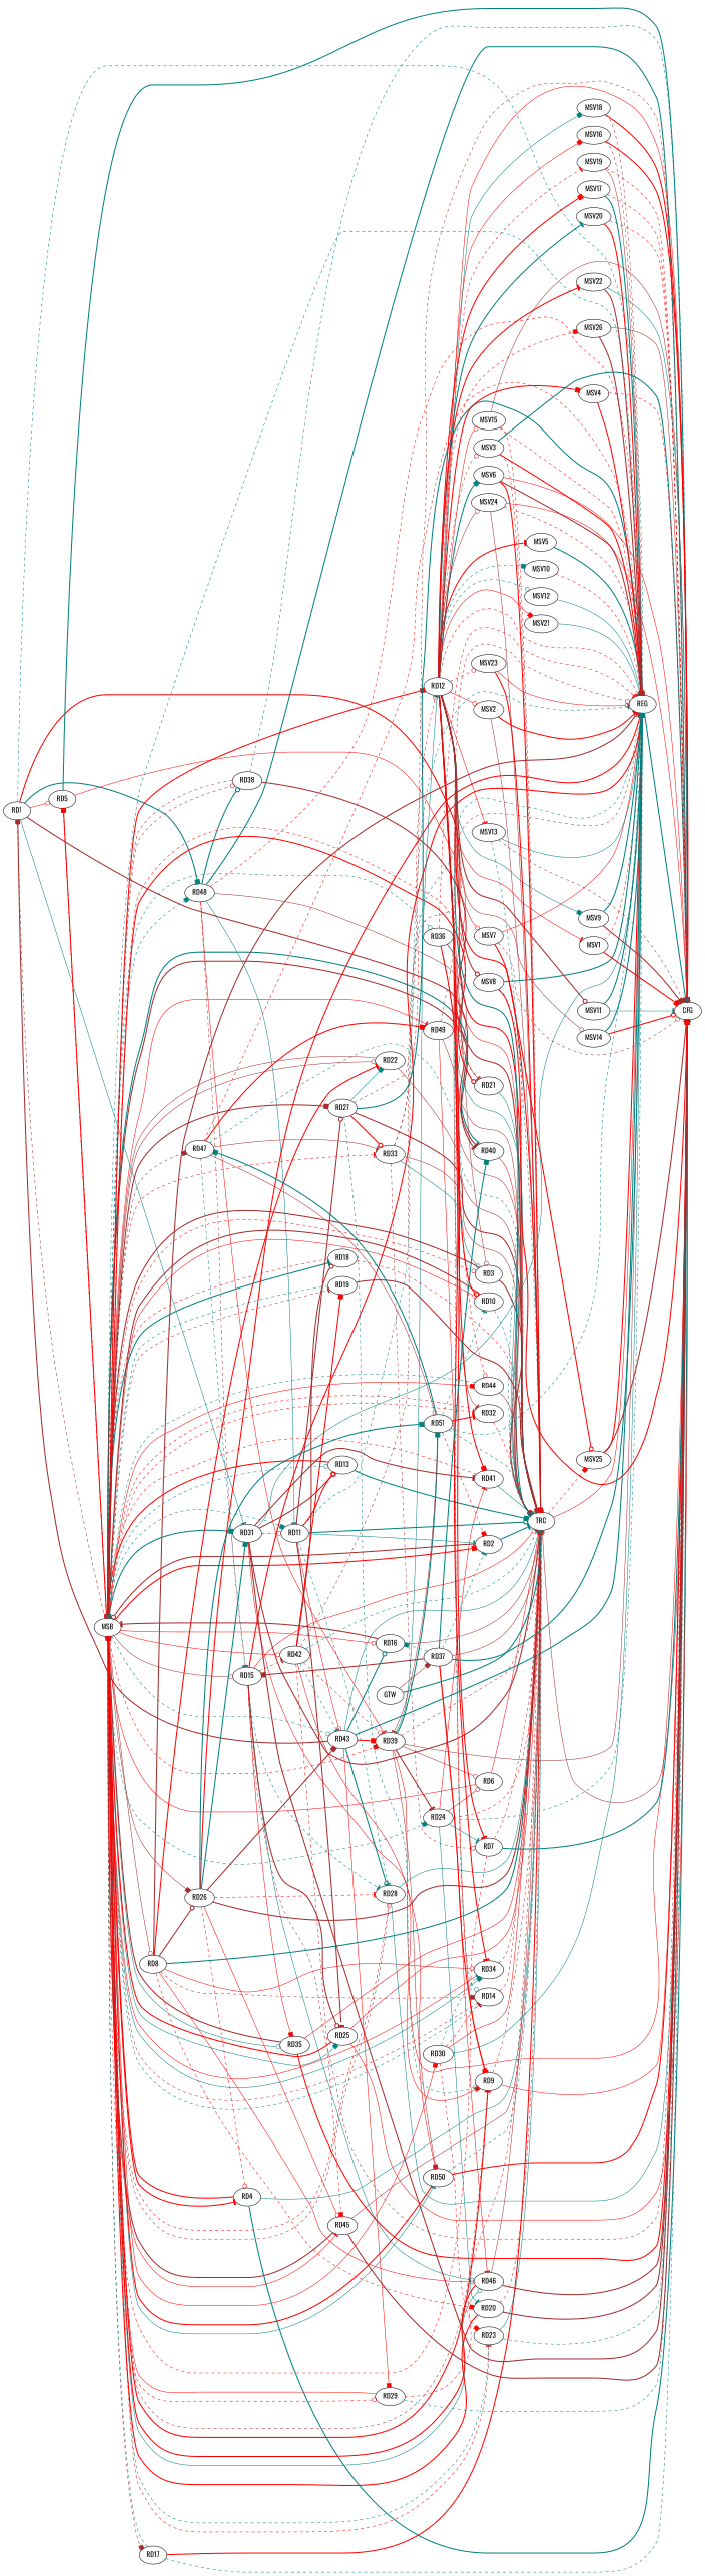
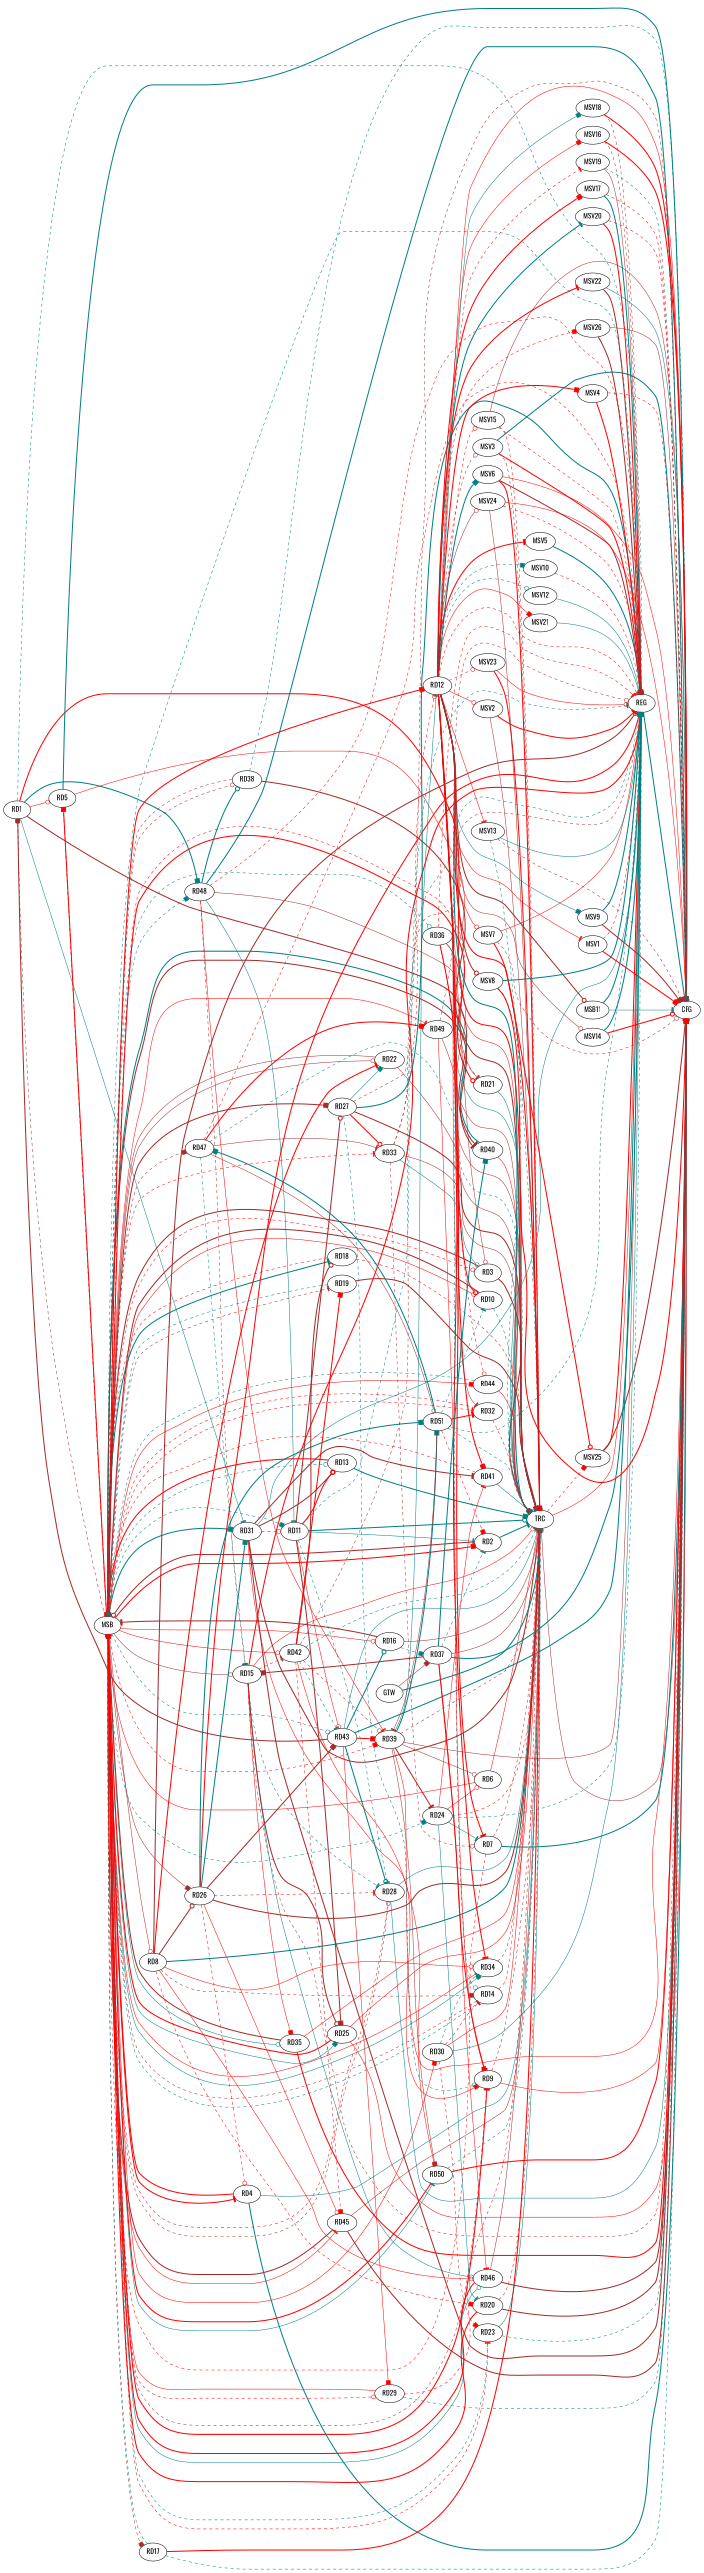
  strict digraph {
    fontname=Oswald
    rankdir=LR
    node [fontname=Oswald]
    edge [arrowhead=odot color=red fontname=Oswald style=bold]
    n1 [label=RD1]
    n2 [label=RD5]
    n3 [label=RD31]
    n4 [label=RD40]
    n5 [label=RD48]
    n6 [label=REG]
    n7 [label=TRC]
    n8 [label=MSB]
    n9 [label=CFG]
    n10 [label=RD9]
    n11 [label=RD11]
    n12 [label=RD13]
    n13 [label=RD41]
    n14 [label=RD15]
    n15 [label=RD38]
    n16 [label=RD39]
    n17 [label=MSV25]
    n18 [label=RD2]
    n19 [label=RD3]
    n20 [label=RD4]
    n21 [label=RD8]
    n22 [label=RD14]
    n23 [label=RD22]
    n24 [label=RD26]
    n25 [label=RD34]
    n26 [label=RD46]
    n27 [label=RD10]
    n28 [label=RD25]
    n29 [label=RD27]
    n30 [label=RD28]
    n31 [label=RD43]
    n32 [label=RD12]
    n33 [label=RD32]
    n34 [label=RD44]
    n35 [label=RD35]
    n36 [label=RD42]
    n37 [label=RD16]
    n38 [label=RD17]
    n39 [label=RD18]
    n40 [label=RD19]
    n41 [label=RD21]
    n42 [label=RD23]
    n43 [label=RD24]
    n44 [label=RD45]
    n45 [label=RD33]
    n46 [label=RD29]
    n47 [label=RD30]
    n48 [label=RD36]
    n49 [label=RD50]
    n50 [label=RD47]
    n51 [label=RD49]
    n52 [label=RD6]
    n53 [label=RD7]
    n54 [label=RD20]
    n55 [label=RD51]
    n56 [label=MSV1]
    n57 [label=MSV2]
    n58 [label=MSV3]
    n59 [label=MSV4]
    n60 [label=MSV5]
    n61 [label=MSV6]
    n62 [label=MSV7]
    n63 [label=MSV8]
    n64 [label=MSV9]
    n65 [label=MSV10]
-   n66 [label=MSV11]
+   n66 [label=MSB11]
    n67 [label=MSV12]
    n68 [label=MSV13]
    n69 [label=MSV14]
    n70 [label=MSV15]
    n71 [label=MSV16]
    n72 [label=MSV17]
    n73 [label=MSV18]
    n74 [label=MSV19]
    n75 [label=MSV20]
    n76 [label=MSV21]
    n77 [label=MSV22]
    n78 [label=MSV23]
    n79 [label=MSV24]
    n80 [label=MSV26]
    n81 [label=RD37]
    n82 [label=GTW]
    n1 -> n2 [style=solid]
    n1 -> n3 [arrowhead=tee color=teal style=solid]
    n1 -> n4 [arrowhead=tee color=brown]
    n1 -> n5 [arrowhead=box color=teal]
    n1 -> n6 [arrowhead=tee color=teal style=dashed]
    n1 -> n7 [arrowhead=box]
    n2 -> n7 [style=solid]
    n2 -> n8 [arrowhead=box style=dashed]
    n2 -> n9 [color=teal]
    n3 -> n6 [color=teal style=solid]
    n3 -> n7 [color=brown]
    n3 -> n9 [arrowhead=box color=brown]
    n3 -> n10 [arrowhead=box style=solid]
    n3 -> n11 [color=brown style=dashed]
    n3 -> n12 [color=brown]
    n3 -> n13 [arrowhead=tee color=brown]
    n4 -> n7 [arrowhead=box style=solid]
    n4 -> n8 [arrowhead=box color=teal]
    n5 -> n6 [arrowhead=box style=dashed]
    n5 -> n7 [arrowhead=tee color=brown style=solid]
    n5 -> n9 [arrowhead=box color=teal]
    n5 -> n11 [arrowhead=tee color=teal style=solid]
    n5 -> n14 [arrowhead=tee color=brown style=dashed]
    n5 -> n15 [color=teal]
    n5 -> n16 [arrowhead=tee style=solid]
    n6 -> n9 [color=teal]
    n7 -> n6 [arrowhead=box style=solid]
    n7 -> n17 [arrowhead=box style=dashed]
    n8 -> n1 [arrowhead=box color=brown style=dashed]
    n8 -> n2 [arrowhead=box]
    n8 -> n3 [arrowhead=box color=teal]
    n8 -> n4 [arrowhead=tee color=brown]
    n8 -> n5 [arrowhead=box color=teal style=dashed]
    n8 -> n6 [color=teal style=dashed]
    n8 -> n10 [arrowhead=tee]
    n8 -> n11 [arrowhead=box color=teal style=dashed]
    n8 -> n12 [color=teal style=dashed]
    n8 -> n14 [color=brown style=solid]
    n8 -> n15 [color=brown style=dashed]
    n8 -> n16 [arrowhead=box style=dashed]
    n8 -> n18 [arrowhead=box]
    n8 -> n19 [style=dashed]
    n8 -> n20 [arrowhead=tee]
    n8 -> n21 [color=brown style=solid]
    n8 -> n22 [arrowhead=tee color=teal style=dashed]
    n8 -> n23 [color=brown style=solid]
    n8 -> n24 [arrowhead=box color=brown style=solid]
    n8 -> n25 [arrowhead=box color=teal style=solid]
    n8 -> n26 [color=teal style=solid]
    n8 -> n27 [style=solid]
    n8 -> n28 [arrowhead=box color=teal style=solid]
    n8 -> n29 [arrowhead=box color=brown]
    n8 -> n30 [color=brown style=dashed]
    n8 -> n31 [color=teal style=dashed]
    n8 -> n32 [arrowhead=box]
    n8 -> n33 [arrowhead=tee style=dashed]
    n8 -> n34 [arrowhead=box style=solid]
    n8 -> n35 [color=teal style=solid]
    n8 -> n36 [style=solid]
    n8 -> n37 [style=solid]
    n8 -> n38 [arrowhead=box color=brown style=dashed]
    n8 -> n39 [arrowhead=tee color=teal]
    n8 -> n40 [arrowhead=tee color=brown style=dashed]
    n8 -> n41
    n8 -> n42 [arrowhead=tee style=dashed]
    n8 -> n43 [arrowhead=box color=teal style=dashed]
    n8 -> n44 [arrowhead=tee style=solid]
    n8 -> n45 [arrowhead=tee style=dashed]
    n8 -> n46 [style=dashed]
    n8 -> n47 [arrowhead=box style=solid]
    n8 -> n48 [color=teal style=dashed]
    n8 -> n49 [arrowhead=tee color=teal style=solid]
    n8 -> n50 [arrowhead=box color=brown style=dashed]
    n8 -> n51 [arrowhead=tee style=solid]
    n9 -> n7 [color=brown style=solid]
    n10 -> n7 [color=brown style=dashed]
    n10 -> n8 [arrowhead=box color=brown style=dashed]
    n10 -> n9 [style=solid]
    n11 -> n6 [arrowhead=box color=teal style=dashed]
    n11 -> n7 [color=teal]
    n11 -> n12
    n11 -> n18 [arrowhead=tee color=teal style=solid]
-   n11 -> n28 [arrowhead=tee color=brown]
+   n11 -> n28 [arrowhead=box color=brown]
    n11 -> n29 [color=brown]
    n11 -> n30 [arrowhead=tee color=teal style=dashed]
    n11 -> n31 [style=solid]
    n12 -> n7 [arrowhead=box color=teal]
    n12 -> n8
    n13 -> n7 [color=teal style=solid]
    n13 -> n8 [arrowhead=box style=dashed]
    n14 -> n6 [arrowhead=tee]
    n14 -> n7 [style=solid]
    n14 -> n9 [arrowhead=box color=brown style=dashed]
    n14 -> n26 [color=teal style=solid]
    n14 -> n28 [color=brown]
    n14 -> n30 [arrowhead=tee color=teal style=dashed]
    n14 -> n35 [arrowhead=box style=solid]
    n14 -> n36 [arrowhead=tee color=brown style=dashed]
    n15 -> n7 [color=brown]
    n15 -> n8 [arrowhead=box color=brown style=dashed]
    n15 -> n9 [arrowhead=tee color=teal style=dashed]
    n16 -> n6 [arrowhead=box color=brown style=solid]
    n16 -> n7 [arrowhead=tee color=brown style=dashed]
    n16 -> n9 [style=solid]
    n16 -> n32 [arrowhead=tee color=teal style=solid]
    n16 -> n43 [arrowhead=tee color=brown]
    n16 -> n49 [arrowhead=box color=brown style=solid]
    n16 -> n52 [color=brown style=solid]
    n16 -> n55 [arrowhead=box color=teal]
    n17 -> n6 [arrowhead=box]
    n17 -> n9 [arrowhead=tee color=brown]
    n18 -> n7 [arrowhead=tee color=teal]
    n18 -> n8 [color=brown]
    n19 -> n7 [arrowhead=box color=brown]
    n19 -> n8 [arrowhead=box color=brown]
    n20 -> n7 [arrowhead=tee color=teal style=solid]
    n20 -> n8
    n20 -> n9 [color=teal]
    n21 -> n6 [color=brown]
    n21 -> n7 [arrowhead=tee color=teal]
    n21 -> n22 [arrowhead=box color=brown style=dashed]
    n21 -> n23 [arrowhead=tee]
    n21 -> n24 [color=brown]
    n21 -> n25 [style=solid]
    n21 -> n26 [style=solid]
    n21 -> n54 [arrowhead=box style=dashed]
    n22 -> n7 [style=dashed]
    n22 -> n8 [arrowhead=tee color=brown style=dashed]
    n23 -> n7 [arrowhead=box color=brown style=solid]
    n23 -> n8 [arrowhead=tee color=brown style=solid]
    n24 -> n3 [arrowhead=box color=teal]
    n24 -> n6 [arrowhead=tee]
    n24 -> n7 [arrowhead=box color=brown]
    n24 -> n20 [style=dashed]
    n24 -> n30 [arrowhead=tee style=dashed]
    n24 -> n31 [arrowhead=box color=brown]
    n24 -> n44 [style=solid]
    n24 -> n55 [arrowhead=box color=teal]
    n25 -> n7 [arrowhead=tee color=brown style=dashed]
    n25 -> n8 [arrowhead=box style=solid]
    n26 -> n7 [arrowhead=tee color=brown style=solid]
    n26 -> n8 [arrowhead=box]
    n26 -> n9 [arrowhead=box color=brown]
    n27 -> n7 [arrowhead=box color=teal style=dashed]
    n27 -> n8 [arrowhead=tee color=brown]
    n28 -> n7 [arrowhead=tee style=solid]
    n28 -> n8 [arrowhead=tee]
    n28 -> n9 [arrowhead=tee style=solid]
    n29 -> n6 [arrowhead=tee color=teal]
    n29 -> n7 [arrowhead=tee color=brown]
    n29 -> n9 [arrowhead=tee color=brown style=dashed]
    n29 -> n10 [color=teal style=dashed]
    n29 -> n23 [arrowhead=box color=teal style=solid]
    n29 -> n45
    n30 -> n7 [color=teal style=solid]
    n30 -> n8 [arrowhead=tee style=dashed]
    n30 -> n9 [color=teal style=solid]
    n31 -> n1 [color=brown]
    n31 -> n6 [color=teal]
    n31 -> n7 [color=teal style=solid]
    n31 -> n16 [arrowhead=box]
    n31 -> n30 [color=teal]
    n31 -> n37 [color=teal]
    n31 -> n46 [arrowhead=box style=solid]
    n32 -> n6 [arrowhead=tee style=dashed]
    n32 -> n7 [arrowhead=box color=teal]
    n32 -> n9 [arrowhead=tee style=solid]
    n32 -> n13 [arrowhead=box]
    n32 -> n17
    n32 -> n19 [color=brown style=solid]
    n32 -> n25 [arrowhead=tee]
    n32 -> n27
    n32 -> n33 [arrowhead=tee color=brown style=solid]
    n32 -> n34 [style=dashed]
    n32 -> n56 [arrowhead=tee style=solid]
    n32 -> n57 [style=solid]
    n32 -> n58 [color=brown style=dashed]
    n32 -> n59 [arrowhead=box]
    n32 -> n60 [arrowhead=tee]
    n32 -> n61 [arrowhead=box color=teal]
    n32 -> n62 [style=solid]
    n32 -> n63 [color=brown]
    n32 -> n64 [arrowhead=box color=teal style=solid]
    n32 -> n65 [arrowhead=box color=teal style=dashed]
    n32 -> n66 [color=brown]
    n32 -> n67 [color=teal style=dashed]
    n32 -> n68 [arrowhead=tee style=solid]
    n32 -> n69 [color=brown style=solid]
-   n32 -> n70 [style=solid]
+   n32 -> n70 [style=dashed]
    n32 -> n71 [arrowhead=box style=solid]
    n32 -> n72 [arrowhead=box]
    n32 -> n73 [arrowhead=box color=teal style=solid]
    n32 -> n74 [arrowhead=tee style=dashed]
    n32 -> n75 [arrowhead=tee color=teal]
    n32 -> n76 [arrowhead=box style=solid]
    n32 -> n77 [arrowhead=tee]
    n32 -> n78 [style=dashed]
    n32 -> n79 [color=brown style=solid]
    n32 -> n80 [arrowhead=box style=dashed]
    n33 -> n7 [style=dashed]
    n33 -> n8 [style=dashed]
    n34 -> n7 [arrowhead=box style=solid]
    n34 -> n8 [arrowhead=box color=teal style=dashed]
    n35 -> n7 [arrowhead=tee style=solid]
    n35 -> n8 [arrowhead=tee color=brown]
    n35 -> n9 [arrowhead=box]
    n36 -> n6 [arrowhead=box color=brown style=dashed]
    n36 -> n7 [arrowhead=tee color=teal style=dashed]
    n36 -> n16 [color=brown style=dashed]
    n36 -> n31 [arrowhead=tee color=teal style=dashed]
    n36 -> n39 [color=brown]
    n36 -> n40 [arrowhead=box]
    n36 -> n44 [arrowhead=box style=dashed]
    n36 -> n49 [style=solid]
    n37 -> n7 [arrowhead=tee color=brown style=solid]
    n37 -> n8 [arrowhead=tee color=brown]
    n38 -> n7 [arrowhead=box]
    n38 -> n8 [color=teal style=dashed]
    n38 -> n9 [color=teal style=dashed]
    n39 -> n7 [arrowhead=box style=dashed]
    n39 -> n8 [arrowhead=box style=dashed]
    n40 -> n7 [arrowhead=box color=brown]
    n40 -> n8 [arrowhead=box color=teal style=dashed]
    n41 -> n7 [arrowhead=tee color=teal style=solid]
    n41 -> n8 [style=dashed]
    n42 -> n7 [arrowhead=box color=teal style=solid]
    n42 -> n8 [color=teal style=dashed]
    n42 -> n9 [arrowhead=box color=teal style=dashed]
    n43 -> n6 [arrowhead=box color=teal style=dashed]
    n43 -> n7 [arrowhead=box style=dashed]
    n43 -> n13 [arrowhead=tee style=solid]
    n43 -> n52 [style=solid]
    n43 -> n53 [arrowhead=tee color=teal style=solid]
    n43 -> n54 [arrowhead=tee color=teal style=solid]
    n44 -> n7 [arrowhead=box color=brown style=solid]
    n44 -> n8 [arrowhead=tee color=brown]
    n44 -> n9 [arrowhead=tee color=brown]
    n45 -> n6 [arrowhead=tee color=teal style=dashed]
    n45 -> n7 [arrowhead=tee color=brown style=solid]
    n45 -> n19 [color=teal style=solid]
    n45 -> n32 [style=dashed]
    n45 -> n53 [color=brown style=dashed]
    n46 -> n7 [style=dashed]
    n46 -> n8 [style=solid]
    n46 -> n9 [arrowhead=tee color=teal style=dashed]
    n47 -> n6 [color=teal style=solid]
    n47 -> n7 [style=solid]
    n47 -> n22 [arrowhead=tee style=dashed]
    n47 -> n25 [arrowhead=tee color=teal style=dashed]
    n47 -> n42 [arrowhead=box style=dashed]
    n48 -> n6 [arrowhead=tee style=dashed]
    n48 -> n7 [color=teal style=solid]
    n48 -> n22 [color=teal style=dashed]
    n48 -> n41 [arrowhead=tee color=brown style=solid]
    n48 -> n53 [arrowhead=tee]
    n49 -> n7 [arrowhead=tee color=teal style=dashed]
    n49 -> n8
    n49 -> n9 [arrowhead=box]
    n50 -> n6 [arrowhead=tee style=dashed]
    n50 -> n7 [arrowhead=tee color=teal style=dashed]
    n50 -> n14 [arrowhead=tee color=teal style=dashed]
    n50 -> n45 [arrowhead=tee color=brown style=solid]
    n50 -> n51 [arrowhead=box]
    n50 -> n55 [color=brown style=solid]
    n51 -> n6 [color=brown style=dashed]
    n51 -> n7 [color=brown style=solid]
    n51 -> n10 [arrowhead=box style=solid]
    n52 -> n7 [arrowhead=tee style=solid]
    n52 -> n8 [style=solid]
    n53 -> n7 [color=brown style=dashed]
    n53 -> n8 [style=dashed]
    n53 -> n9 [arrowhead=tee color=teal]
    n54 -> n7 [arrowhead=box style=dashed]
    n54 -> n8
    n54 -> n9 [arrowhead=tee color=brown]
    n55 -> n6 [arrowhead=tee color=teal style=dashed]
    n55 -> n7 [arrowhead=tee color=teal style=dashed]
    n55 -> n16 [arrowhead=tee color=brown style=solid]
    n55 -> n18 [arrowhead=box style=dashed]
    n55 -> n27 [arrowhead=tee color=teal style=dashed]
    n55 -> n33 [arrowhead=tee]
    n55 -> n50 [arrowhead=box color=teal]
    n56 -> n6 [arrowhead=tee style=dashed]
    n56 -> n9 [arrowhead=box]
    n57 -> n6 [arrowhead=tee]
    n57 -> n7 [arrowhead=tee color=brown style=solid]
    n58 -> n6 [arrowhead=box]
    n58 -> n7 [color=brown style=dashed]
    n58 -> n9 [arrowhead=box color=teal]
    n59 -> n6 [arrowhead=box]
    n59 -> n9 [arrowhead=box style=dashed]
    n60 -> n6 [color=teal]
    n61 -> n6 [color=brown]
    n61 -> n7
    n61 -> n9 [arrowhead=box style=solid]
    n62 -> n6 [style=solid]
    n62 -> n7 [arrowhead=box]
    n62 -> n9 [color=brown style=dashed]
    n63 -> n6 [color=teal]
    n63 -> n7 [color=teal style=dashed]
    n63 -> n9 [arrowhead=box]
    n64 -> n6 [arrowhead=box color=teal]
    n64 -> n9 [arrowhead=box color=brown]
    n65 -> n6 [arrowhead=tee style=dashed]
    n66 -> n6 [arrowhead=box color=teal]
    n66 -> n9 [arrowhead=tee color=teal style=solid]
    n67 -> n6 [arrowhead=tee color=teal style=solid]
    n68 -> n6 [arrowhead=box color=teal style=solid]
    n68 -> n7 [arrowhead=tee color=teal style=dashed]
    n68 -> n9 [arrowhead=box color=brown style=dashed]
    n69 -> n6 [arrowhead=box color=teal]
    n69 -> n9
    n70 -> n6 [arrowhead=tee style=dashed]
    n70 -> n7 [arrowhead=box style=dashed]
    n70 -> n9 [color=brown style=solid]
    n71 -> n6 [arrowhead=tee color=brown style=dashed]
    n71 -> n9
    n72 -> n6 [color=teal]
    n72 -> n9 [style=dashed]
    n73 -> n6 [arrowhead=tee color=brown style=dashed]
    n73 -> n9
    n74 -> n6 [color=brown style=solid]
-   n74 -> n9 [arrowhead=tee style=dashed]
+   n74 -> n9 [arrowhead=tee color=teal style=dashed]
    n75 -> n6 [arrowhead=box]
    n75 -> n9 [arrowhead=box style=dashed]
    n76 -> n6 [color=teal style=solid]
    n77 -> n6 [arrowhead=box color=brown]
    n77 -> n9 [arrowhead=box color=teal style=solid]
    n78 -> n6 [style=solid]
    n78 -> n7 [arrowhead=box]
    n79 -> n6 [style=dashed]
    n79 -> n7 [color=brown style=solid]
    n79 -> n9 [style=solid]
    n80 -> n6 [arrowhead=tee color=brown]
    n80 -> n9 [color=brown style=solid]
    n81 -> n4 [arrowhead=box color=teal]
    n81 -> n6 [arrowhead=box color=teal]
    n81 -> n7 [arrowhead=tee color=brown style=solid]
    n81 -> n10 [arrowhead=tee]
    n81 -> n14 [arrowhead=box color=brown]
    n81 -> n18 [arrowhead=tee color=teal style=dashed]
    n81 -> n26 [arrowhead=tee style=solid]
-   n81 -> n37 [arrowhead=box color=teal style=dashed]
+   n37 -> n81 [arrowhead=box color=teal style=dashed]
    n82 -> n7 [arrowhead=tee color=teal]
    n82 -> n81 [arrowhead=box color=brown style=solid]
  }
